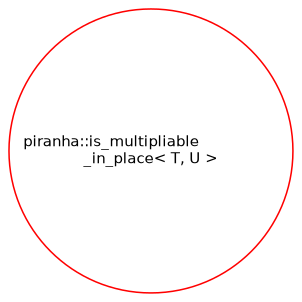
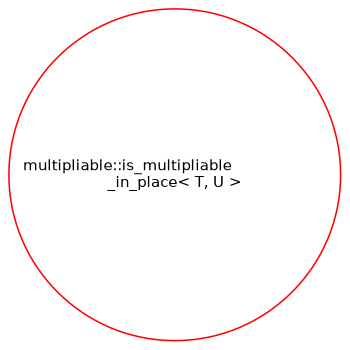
  digraph {
    rankdir=LR
-   n1 [color=red fillcolor=white fontname=Helvetica fontsize=10 height=0.2 label="piranha::is_multipliable\l_in_place\< T, U \>" shape=circle style=filled width=0.4]
+   n1 [color=red fillcolor=white fontname=Helvetica fontsize=10 height=0.2 label="multipliable::is_multipliable\l_in_place\< T, U \>" shape=circle style=filled width=0.4]
  }
